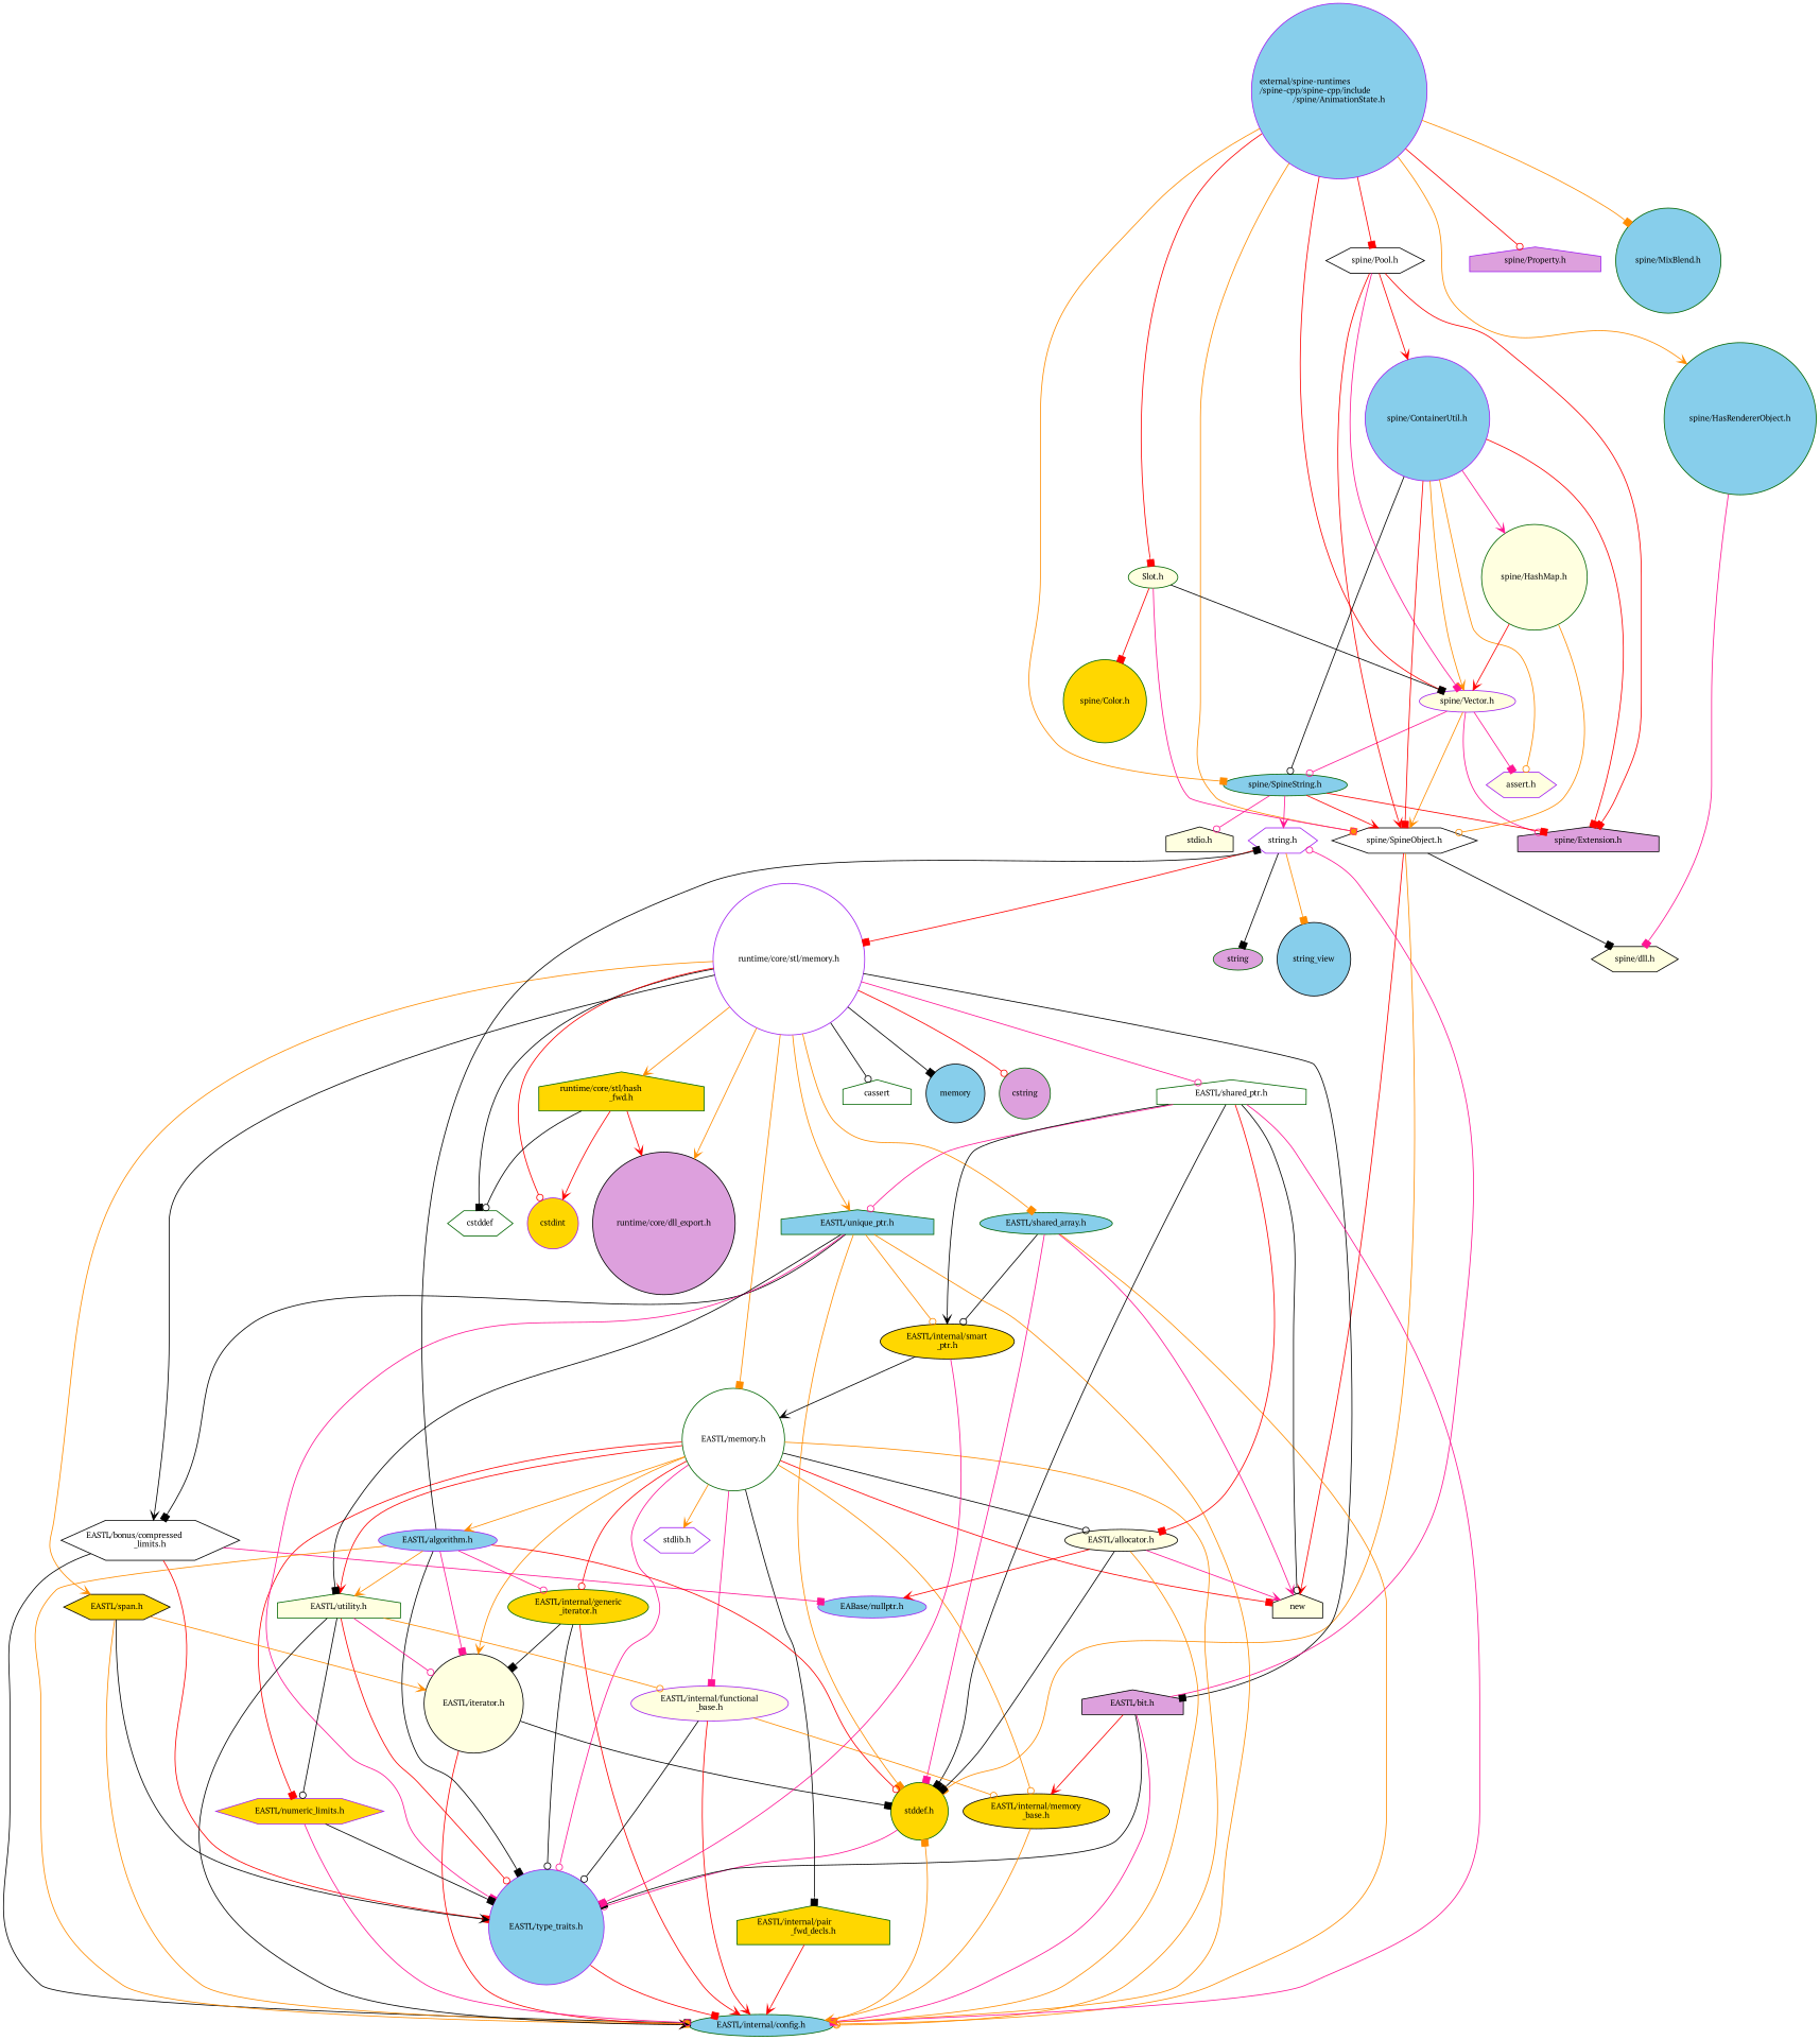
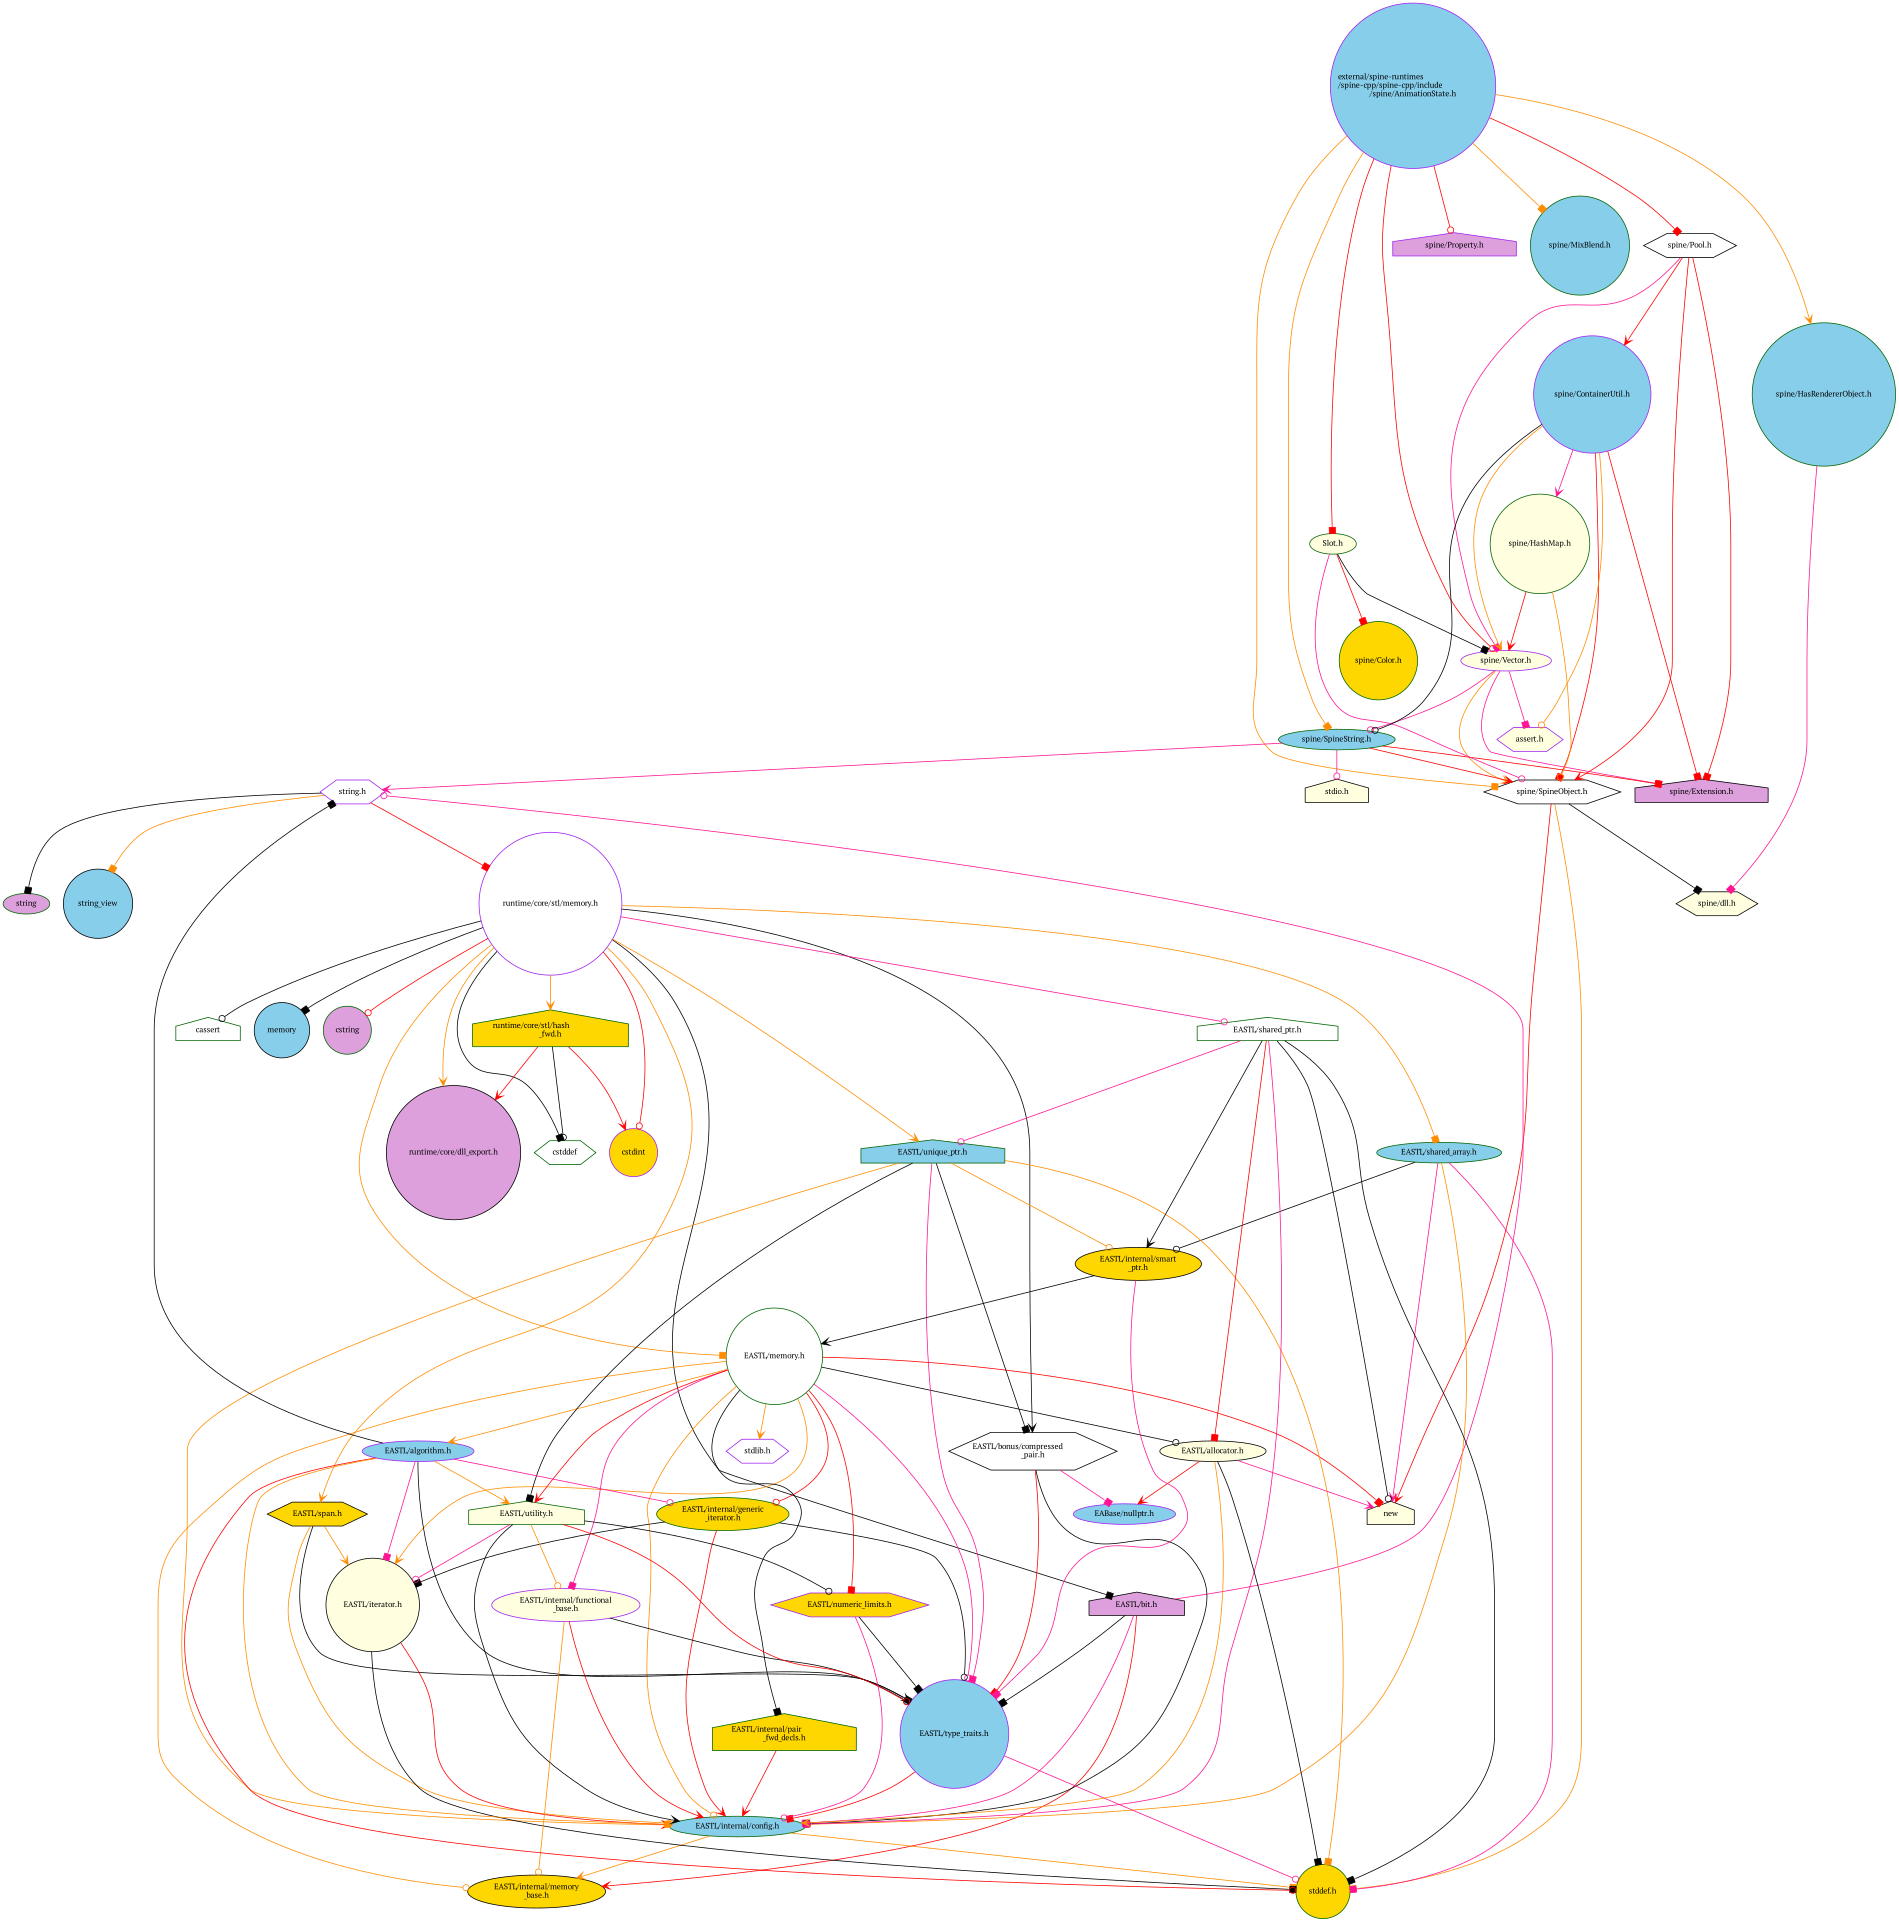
  digraph {
    fontname="PT Serif"
    node [color=darkgreen fillcolor=skyblue fontname="PT Serif" fontsize=10 shape=circle style=filled]
    edge [arrowhead=box color=red fontname="PT Serif" fontsize=10 labelfontname=Helvetica labelfontsize=10 style=solid]
    n1 [color=purple fontcolor=black height=0.2 label="external/spine-runtimes\l/spine-cpp/spine-cpp/include\l/spine/AnimationState.h" width=0.4]
    n2 [color=purple fillcolor=lightyellow height=0.2 label="spine/Vector.h" shape=ellipse width=0.4]
    n3 [color=black fillcolor=white height=0.2 label="spine/SpineObject.h" shape=hexagon width=0.4]
    n4 [height=0.2 label="spine/SpineString.h" shape=ellipse width=0.4]
    n5 [color=black fillcolor=white height=0.2 label="spine/Pool.h" shape=hexagon width=0.4]
    n6 [color=purple fillcolor=plum height=0.2 label="spine/Property.h" shape=house width=0.4]
    n7 [height=0.2 label="spine/MixBlend.h" width=0.4]
    n8 [height=0.2 label="spine/HasRendererObject.h" width=0.4]
    n9 [fillcolor=lightyellow height=0.2 label="Slot.h" shape=ellipse width=0.4]
    n10 [color=black fillcolor=plum height=0.2 label="spine/Extension.h" shape=house width=0.4]
    n11 [color=purple fillcolor=lightyellow height=0.2 label="assert.h" shape=hexagon width=0.4]
    n12 [color=black fillcolor=lightyellow height=0.2 label=new shape=house width=0.4]
    n13 [fillcolor=gold height=0.2 label="stddef.h" width=0.4]
    n14 [color=black fillcolor=lightyellow height=0.2 label="spine/dll.h" shape=hexagon width=0.4]
    n15 [color=purple fillcolor=white height=0.2 label="string.h" shape=hexagon width=0.4]
    n16 [color=black fillcolor=lightyellow height=0.2 label="stdio.h" shape=house width=0.4]
    n17 [color=purple height=0.2 label="spine/ContainerUtil.h" width=0.4]
    n18 [fillcolor=gold height=0.2 label="spine/Color.h" width=0.4]
    n19 [fillcolor=plum height=0.2 label=string shape=ellipse width=0.4]
    n20 [color=black height=0.2 label=string_view width=0.4]
    n21 [color=purple fillcolor=white height=0.2 label="runtime/core/stl/memory.h" width=0.4]
    n22 [fillcolor=white height=0.2 label=cstddef shape=hexagon width=0.4]
    n23 [color=purple fillcolor=gold height=0.2 label=cstdint width=0.4]
    n24 [fillcolor=white height=0.2 label=cassert shape=house width=0.4]
    n25 [color=black height=0.2 label=memory width=0.4]
    n26 [fillcolor=plum height=0.2 label=cstring width=0.4]
    n27 [color=black fillcolor=plum height=0.2 label="EASTL/bit.h" shape=house width=0.4]
    n28 [fillcolor=white height=0.2 label="EASTL/memory.h" width=0.4]
    n29 [height=0.2 label="EASTL/shared_array.h" shape=ellipse width=0.4]
    n30 [height=0.2 label="EASTL/unique_ptr.h" shape=house width=0.4]
-   n31 [color=black fillcolor=white height=0.2 label="EASTL/bonus/compressed\l_limits.h" shape=hexagon width=0.4]
+   n31 [color=black fillcolor=white height=0.2 label="EASTL/bonus/compressed\l_pair.h" shape=hexagon width=0.4]
    n32 [fillcolor=white height=0.2 label="EASTL/shared_ptr.h" shape=house width=0.4]
    n33 [color=black fillcolor=gold height=0.2 label="EASTL/span.h" shape=hexagon width=0.4]
    n34 [color=black fillcolor=plum height=0.2 label="runtime/core/dll_export.h" width=0.4]
    n35 [fillcolor=gold height=0.2 label="runtime/core/stl/hash\l_fwd.h" shape=house width=0.4]
    n36 [height=0.2 label="EASTL/internal/config.h" shape=ellipse width=0.4]
    n37 [color=black fillcolor=gold height=0.2 label="EASTL/internal/memory\l_base.h" shape=ellipse width=0.4]
    n38 [color=purple height=0.2 label="EASTL/type_traits.h" width=0.4]
    n39 [fillcolor=gold height=0.2 label="EASTL/internal/generic\l_iterator.h" shape=ellipse width=0.4]
    n40 [color=black fillcolor=lightyellow height=0.2 label="EASTL/iterator.h" width=0.4]
    n41 [fillcolor=gold height=0.2 label="EASTL/internal/pair\l_fwd_decls.h" shape=house width=0.4]
    n42 [color=purple fillcolor=lightyellow height=0.2 label="EASTL/internal/functional\l_base.h" shape=ellipse width=0.4]
    n43 [color=purple height=0.2 label="EASTL/algorithm.h" shape=ellipse width=0.4]
    n44 [fillcolor=lightyellow height=0.2 label="EASTL/utility.h" shape=house width=0.4]
    n45 [color=purple fillcolor=gold height=0.2 label="EASTL/numeric_limits.h" shape=hexagon width=0.4]
    n46 [color=black fillcolor=lightyellow height=0.2 label="EASTL/allocator.h" shape=ellipse width=0.4]
    n47 [color=purple fillcolor=white height=0.2 label="stdlib.h" shape=hexagon width=0.4]
    n48 [color=black fillcolor=gold height=0.2 label="EASTL/internal/smart\l_ptr.h" shape=ellipse width=0.4]
    n49 [color=purple height=0.2 label="EABase/nullptr.h" shape=ellipse width=0.4]
    n50 [fillcolor=lightyellow height=0.2 label="spine/HashMap.h" width=0.4]
    n1 -> n2 [arrowhead=odot]
    n1 -> n3 [color=darkorange]
    n1 -> n4 [color=darkorange]
    n1 -> n5
    n1 -> n6 [arrowhead=odot]
    n1 -> n7 [color=darkorange]
    n1 -> n8 [arrowhead=vee color=darkorange]
    n1 -> n9
    n2 -> n3 [arrowhead=vee color=darkorange]
    n2 -> n4 [arrowhead=odot color=deeppink]
-   n2 -> n10 [arrowhead=odot color=deeppink]
+   n2 -> n10 [color=deeppink]
    n2 -> n11 [color=deeppink]
    n3 -> n12 [arrowhead=vee]
    n3 -> n13 [color=darkorange]
    n3 -> n14 [color=black]
    n4 -> n3 [arrowhead=vee]
    n4 -> n10
    n4 -> n15 [arrowhead=vee color=deeppink]
    n4 -> n16 [arrowhead=odot color=deeppink]
    n5 -> n2 [color=deeppink]
    n5 -> n3 [arrowhead=vee]
    n5 -> n10
    n5 -> n17 [arrowhead=vee]
    n8 -> n14 [color=deeppink]
    n9 -> n2 [color=black]
    n9 -> n3 [arrowhead=odot color=deeppink]
    n9 -> n18
    n15 -> n19 [color=black]
    n15 -> n20 [color=darkorange]
    n15 -> n21
    n17 -> n2 [arrowhead=vee color=darkorange]
    n17 -> n3
    n17 -> n4 [arrowhead=odot color=black]
    n17 -> n10
    n17 -> n11 [arrowhead=odot color=darkorange]
    n17 -> n50 [arrowhead=vee color=deeppink]
    n21 -> n22 [color=black]
    n21 -> n23 [arrowhead=odot]
    n21 -> n24 [arrowhead=odot color=black]
    n21 -> n25 [color=black]
    n21 -> n26 [arrowhead=odot]
    n21 -> n27 [color=black]
    n21 -> n28 [color=darkorange]
    n21 -> n29 [color=darkorange]
    n21 -> n30 [arrowhead=vee color=darkorange]
    n21 -> n31 [arrowhead=vee color=black]
    n21 -> n32 [arrowhead=odot color=deeppink]
    n21 -> n33 [arrowhead=vee color=darkorange]
    n21 -> n34 [arrowhead=vee color=darkorange]
    n21 -> n35 [arrowhead=vee color=darkorange]
    n27 -> n15 [arrowhead=odot color=deeppink]
    n27 -> n36 [color=deeppink]
    n27 -> n37 [arrowhead=vee]
    n27 -> n38 [color=black]
    n28 -> n12
    n28 -> n36 [arrowhead=odot color=darkorange]
    n28 -> n37 [arrowhead=odot color=darkorange]
    n28 -> n38 [arrowhead=odot color=deeppink]
    n28 -> n39 [arrowhead=odot]
    n28 -> n40 [arrowhead=vee color=darkorange]
    n28 -> n41 [color=black]
    n28 -> n42 [color=deeppink]
    n28 -> n43 [arrowhead=vee color=darkorange]
    n28 -> n44 [arrowhead=vee]
    n28 -> n45
    n28 -> n46 [arrowhead=odot color=black]
    n28 -> n47 [arrowhead=vee color=darkorange]
    n29 -> n12 [arrowhead=vee color=deeppink]
    n29 -> n13 [color=deeppink]
    n29 -> n36 [arrowhead=odot color=darkorange]
    n29 -> n48 [arrowhead=odot color=black]
    n30 -> n13 [color=darkorange]
    n30 -> n31 [color=black]
    n30 -> n36 [arrowhead=vee color=darkorange]
    n30 -> n38 [color=deeppink]
    n30 -> n44 [color=black]
    n30 -> n48 [arrowhead=odot color=darkorange]
    n31 -> n36 [color=black]
    n31 -> n38
    n31 -> n49 [color=deeppink]
    n32 -> n12 [arrowhead=odot color=black]
    n32 -> n13 [color=black]
    n32 -> n30 [arrowhead=odot color=deeppink]
    n32 -> n36 [color=deeppink]
    n32 -> n46
    n32 -> n48 [arrowhead=vee color=black]
    n33 -> n36 [arrowhead=odot color=darkorange]
    n33 -> n38 [arrowhead=vee color=black]
    n33 -> n40 [arrowhead=vee color=darkorange]
    n35 -> n22 [arrowhead=odot color=black]
    n35 -> n23 [arrowhead=vee]
    n35 -> n34 [arrowhead=vee]
    n36 -> n13 [color=darkorange]
-   n37 -> n36 [arrowhead=vee color=darkorange]
-   n13 -> n38 [arrowhead=odot color=deeppink]
+   n36 -> n37 [arrowhead=vee color=darkorange]
+   n38 -> n13 [arrowhead=odot color=deeppink]
    n38 -> n36
    n39 -> n36 [arrowhead=vee]
    n39 -> n38 [arrowhead=odot color=black]
    n39 -> n40 [color=black]
    n40 -> n13 [color=black]
    n40 -> n36 [arrowhead=vee]
    n41 -> n36 [arrowhead=vee]
    n42 -> n36 [arrowhead=vee]
    n42 -> n37 [arrowhead=odot color=darkorange]
    n42 -> n38 [arrowhead=odot color=black]
    n43 -> n13 [arrowhead=odot]
    n43 -> n15 [color=black]
    n43 -> n36 [color=darkorange]
    n43 -> n38 [color=black]
    n43 -> n39 [arrowhead=odot color=deeppink]
    n43 -> n40 [color=deeppink]
    n43 -> n44 [arrowhead=vee color=darkorange]
    n44 -> n36 [arrowhead=vee color=black]
    n44 -> n38 [arrowhead=odot]
    n44 -> n40 [arrowhead=odot color=deeppink]
    n44 -> n42 [arrowhead=odot color=darkorange]
    n44 -> n45 [arrowhead=odot color=black]
    n45 -> n36 [arrowhead=odot color=deeppink]
    n45 -> n38 [color=black]
    n46 -> n12 [arrowhead=vee color=deeppink]
    n46 -> n13 [color=black]
    n46 -> n36 [arrowhead=vee color=darkorange]
    n46 -> n49 [arrowhead=vee]
    n48 -> n28 [arrowhead=vee color=black]
    n48 -> n38 [color=deeppink]
    n50 -> n2 [arrowhead=vee]
    n50 -> n3 [arrowhead=odot color=darkorange]
  }
